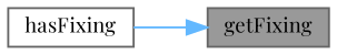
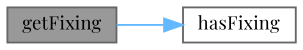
  digraph {
    rankdir=RL
    fontname="Playfair Display"
    node [fontname="Playfair Display" fontsize=10 shape=box style=filled]
    n1 [color=gray40 fillcolor=grey60 fontcolor=black height=0.2 label=getFixing width=0.4]
    n2 [color=grey40 fillcolor=white height=0.2 label=hasFixing width=0.4]
-   n1 -> n2 [color=steelblue1 dir=back fontname="Playfair Display" fontsize=10 labelfontname=Helvetica labelfontsize=10 style=solid]
+   n2 -> n1 [color=steelblue1 dir=back fontname="Playfair Display" fontsize=10 labelfontname=Helvetica labelfontsize=10 style=solid]
  }
